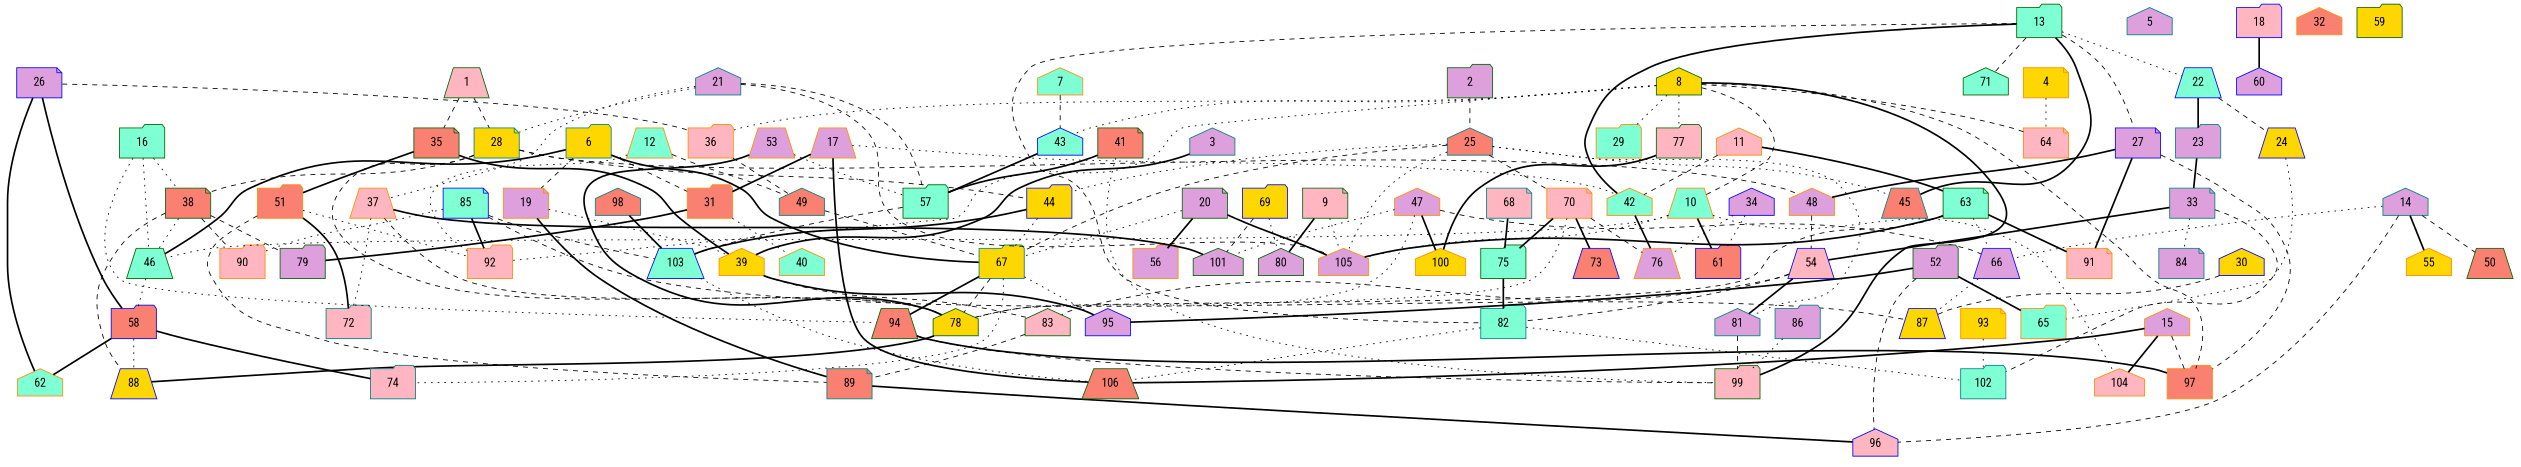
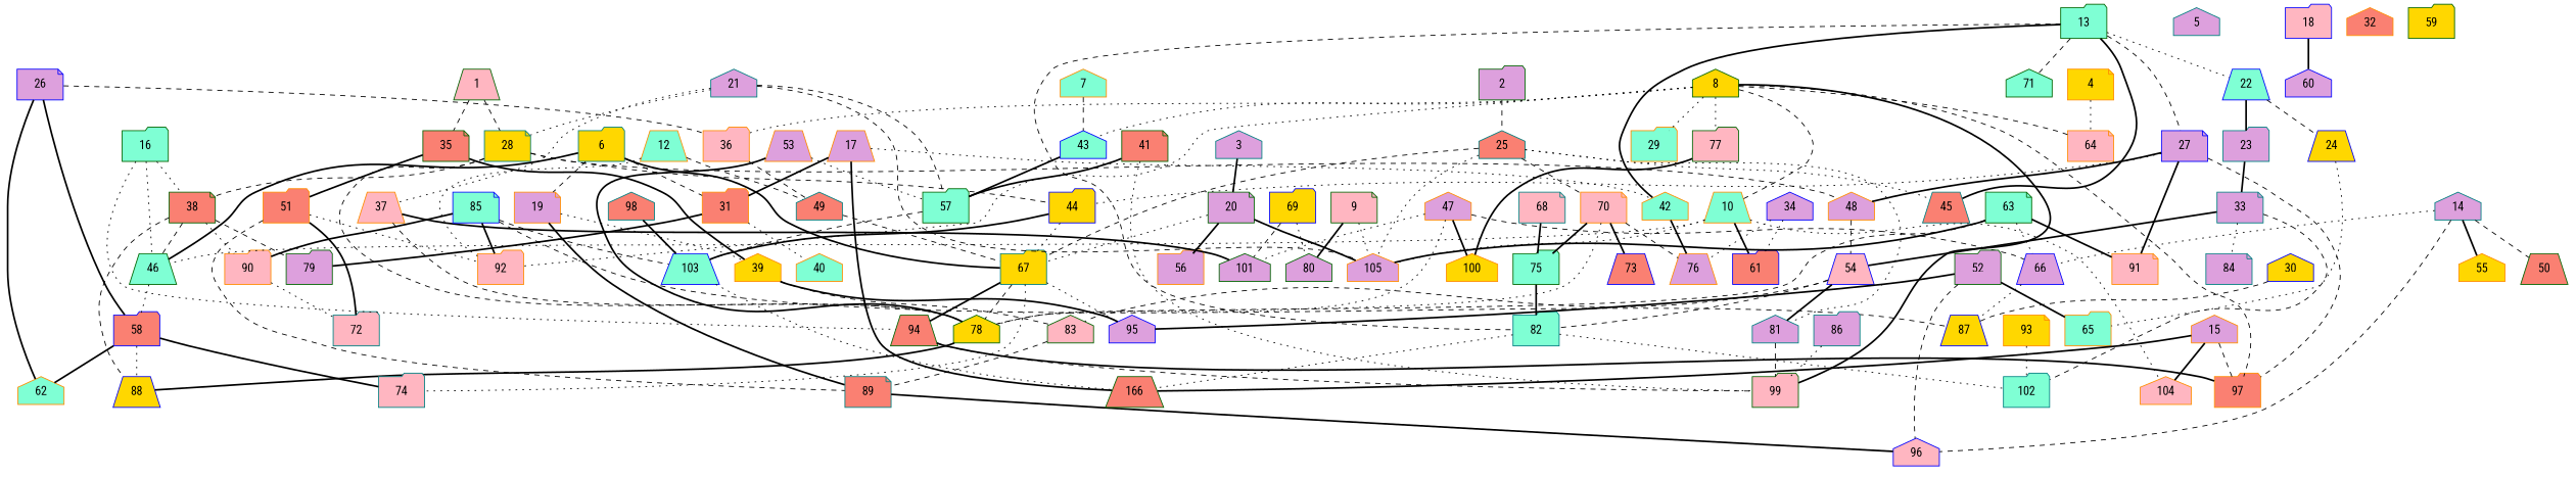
  graph {
    fontname="Roboto Condensed"
    node [color=darkorange fillcolor=plum fontname="Roboto Condensed" shape=house style=filled]
    edge [fontname="Roboto Condensed" style=bold]
    1 [color=darkgreen fillcolor=lightpink shape=trapezium]
    28 [color=teal fillcolor=gold shape=note]
    35 [color=darkgreen fillcolor=salmon shape=note]
    38 [color=darkgreen fillcolor=salmon shape=note]
    44 [color=blue fillcolor=gold shape=folder]
    48
    78 [color=darkgreen fillcolor=gold]
    39 [fillcolor=gold]
    51 [fillcolor=salmon shape=folder]
    2 [color=darkgreen shape=folder]
    25 [color=teal fillcolor=salmon]
    67 [color=teal fillcolor=gold shape=folder]
    105
    45 [color=teal fillcolor=salmon shape=trapezium]
    70 [fillcolor=lightpink shape=note]
    81 [color=teal]
    3 [color=teal]
    20 [color=darkgreen shape=note]
    56 [shape=folder]
    4 [fillcolor=gold shape=note]
    64 [fillcolor=lightpink shape=note]
    5 [color=teal]
    6 [color=teal fillcolor=gold shape=folder]
    19 [shape=note]
    31 [fillcolor=salmon shape=folder]
    46 [color=darkgreen fillcolor=aquamarine shape=trapezium]
    89 [color=teal fillcolor=salmon shape=note]
    40 [fillcolor=aquamarine]
    79 [color=darkgreen shape=folder]
    58 [color=blue fillcolor=salmon shape=folder]
    94 [color=darkgreen fillcolor=salmon shape=trapezium]
    95 [color=blue]
    74 [color=teal fillcolor=lightpink shape=folder]
    7 [fillcolor=aquamarine]
    43 [color=blue fillcolor=aquamarine]
    57 [color=darkgreen fillcolor=aquamarine shape=folder]
    8 [color=darkgreen fillcolor=gold]
    10 [fillcolor=aquamarine shape=trapezium]
    29 [fillcolor=aquamarine shape=folder]
    36 [fillcolor=lightpink shape=folder]
    77 [color=darkgreen fillcolor=lightpink shape=folder]
    92 [fillcolor=lightpink shape=folder]
    97 [fillcolor=salmon shape=folder]
    99 [color=darkgreen fillcolor=lightpink shape=folder]
    61 [color=blue fillcolor=salmon shape=folder]
    104 [fillcolor=lightpink]
    49 [color=teal fillcolor=salmon]
    100 [fillcolor=gold]
    9 [color=darkgreen fillcolor=lightpink shape=note]
    80 [color=darkgreen]
-   11 [fillcolor=lightpink]
    42 [fillcolor=aquamarine]
    63 [color=darkgreen fillcolor=aquamarine shape=note]
    76 [shape=trapezium]
    66 [color=blue shape=trapezium]
    91 [fillcolor=lightpink shape=note]
    12 [fillcolor=aquamarine shape=trapezium]
    13 [color=darkgreen fillcolor=aquamarine shape=folder]
    22 [color=blue fillcolor=aquamarine shape=trapezium]
    27 [color=blue shape=note]
    71 [color=darkgreen fillcolor=aquamarine]
    82 [color=teal fillcolor=aquamarine shape=folder]
    23 [color=teal shape=folder]
    24 [color=blue fillcolor=gold shape=trapezium]
-   106 [color=darkgreen fillcolor=salmon shape=trapezium]
+   106 [color=darkgreen fillcolor=salmon shape=trapezium label=166]
    102 [color=teal fillcolor=aquamarine shape=folder]
    14 [color=teal]
    50 [color=darkgreen fillcolor=salmon shape=trapezium]
    55 [fillcolor=gold]
    96 [color=blue fillcolor=lightpink]
    87 [color=blue fillcolor=gold shape=trapezium]
    15
    16 [color=darkgreen fillcolor=aquamarine shape=folder]
    88 [color=blue fillcolor=gold shape=trapezium]
    90 [fillcolor=lightpink shape=folder]
    17 [shape=trapezium]
    18 [color=blue fillcolor=lightpink shape=folder]
    60 [color=blue]
    83 [color=darkgreen fillcolor=lightpink]
    21 [color=teal]
    37 [fillcolor=lightpink shape=trapezium]
    72 [color=teal fillcolor=lightpink shape=folder]
    101 [color=darkgreen]
    103 [color=blue fillcolor=aquamarine shape=trapezium]
    33 [color=teal shape=note]
    65 [fillcolor=aquamarine shape=folder]
    54 [color=blue fillcolor=lightpink shape=trapezium]
    84 [color=teal shape=note]
    75 [color=darkgreen fillcolor=aquamarine shape=folder]
    73 [color=blue fillcolor=salmon shape=trapezium]
    26 [color=blue shape=note]
    62 [fillcolor=aquamarine]
    30 [color=blue fillcolor=gold]
    32 [fillcolor=salmon]
    34 [color=blue]
    41 [color=darkgreen fillcolor=salmon shape=note]
    47
    52 [color=darkgreen shape=folder]
    53 [shape=trapezium]
    59 [color=darkgreen fillcolor=gold shape=folder]
    68 [color=teal fillcolor=lightpink shape=note]
    69 [color=blue fillcolor=gold shape=folder]
    85 [color=blue fillcolor=aquamarine shape=note]
    86 [color=teal shape=folder]
    93 [fillcolor=gold shape=note]
    98 [color=teal fillcolor=salmon]
    1 -- 28 [style=dashed]
    1 -- 35 [style=dashed]
    28 -- 38 [style=dashed]
    28 -- 44 [style=dashed]
    28 -- 48 [style=dashed]
    28 -- 78 [style=dashed]
    35 -- 39
    35 -- 51
-   38 -- 46 [style=dotted]
+   38 -- 46 [style=dashed]
    38 -- 79 [style=dashed]
    38 -- 88 [style=dashed]
-   38 -- 90 [style=dashed]
+   38 -- 90 [style=dotted]
    44 -- 67 [style=dotted]
    44 -- 103
    48 -- 54 [style=dashed]
    78 -- 88
    39 -- 95
    39 -- 83 [style=dashed]
    51 -- 89 [style=dashed]
    51 -- 92 [style=dotted]
    51 -- 72
    2 -- 25 [style=dashed]
    25 -- 67 [style=dashed]
    25 -- 105 [style=dotted]
    25 -- 45 [style=dotted]
    25 -- 70 [style=dashed]
    25 -- 81 [style=dotted]
    67 -- 78 [style=dashed]
    67 -- 94
    67 -- 95 [style=dotted]
    67 -- 74 [style=dotted]
    70 -- 78 [style=dotted]
    70 -- 76 [style=dashed]
    70 -- 75
    70 -- 73
    81 -- 99 [style=dashed]
-   3 -- 39
+   3 -- 20
    20 -- 67 [style=dotted]
    20 -- 105
    20 -- 56
    4 -- 64 [style=dotted]
    6 -- 67
    6 -- 19 [style=dashed]
    6 -- 31 [style=dashed]
    6 -- 46
    19 -- 39 [style=dotted]
    19 -- 89
    31 -- 40 [style=dotted]
    31 -- 79
    46 -- 58 [style=dotted]
    89 -- 96
    58 -- 74
    58 -- 88 [style=dotted]
    58 -- 62
    94 -- 97
    94 -- 99 [style=dashed]
    7 -- 43 [style=dashed]
    43 -- 57
    57 -- 103 [style=dashed]
    8 -- 64 [style=dashed]
    8 -- 43 [style=dotted]
    8 -- 10 [style=dashed]
    8 -- 29 [style=dotted]
    8 -- 36 [style=dotted]
    8 -- 77 [style=dotted]
    8 -- 92 [style=dotted]
    8 -- 97 [style=dashed]
    8 -- 99
    10 -- 105 [style=dotted]
    10 -- 46 [style=dotted]
    10 -- 61
    10 -- 104 [style=dotted]
    36 -- 49 [style=dashed]
    77 -- 100
    49 -- 67 [style=dashed]
    9 -- 105 [style=dotted]
    9 -- 80
-   11 -- 42 [style=dashed]
-   11 -- 63
    42 -- 76
    63 -- 78 [style=dashed]
    63 -- 105
    63 -- 66 [style=dotted]
    63 -- 91
    66 -- 87 [style=dotted]
    12 -- 92 [style=dotted]
    12 -- 49 [style=dashed]
    13 -- 45
    13 -- 42
    13 -- 22 [style=dotted]
    13 -- 27 [style=dashed]
    13 -- 71 [style=dashed]
    13 -- 82 [style=dashed]
    22 -- 23
    22 -- 24 [style=dashed]
-   25 -- 44 [style=dotted]
+   27 -- 44 [style=dotted]
    27 -- 48
    27 -- 97 [style=dashed]
    27 -- 91
    82 -- 106 [style=dotted]
    82 -- 102 [style=dotted]
    23 -- 33
    24 -- 65 [style=dotted]
    14 -- 66 [style=dotted]
    14 -- 50 [style=dashed]
    14 -- 55
    14 -- 96 [style=dashed]
    15 -- 97 [style=dashed]
    15 -- 104
    15 -- 106
    16 -- 38 [style=dotted]
    16 -- 46 [style=dotted]
    16 -- 94 [style=dotted]
    17 -- 31
    17 -- 42 [style=dotted]
    17 -- 106
    18 -- 60
    83 -- 89 [style=dashed]
    21 -- 28 [style=dotted]
    21 -- 105 [style=dashed]
    21 -- 57 [style=dashed]
    21 -- 37 [style=dotted]
    37 -- 78 [style=dashed]
-   37 -- 72 [style=dotted]
+   90 -- 72 [style=dotted]
    37 -- 101
    103 -- 106 [style=dotted]
    33 -- 102 [style=dashed]
    33 -- 54
    33 -- 84 [style=dotted]
    54 -- 81
    54 -- 82 [style=dashed]
    54 -- 83 [style=dashed]
    75 -- 82
    26 -- 58
    26 -- 36 [style=dashed]
    26 -- 62
    30 -- 87 [style=dashed]
    34 -- 61 [style=dotted]
    34 -- 76 [style=dotted]
    41 -- 57
    41 -- 99 [style=dotted]
    47 -- 78 [style=dotted]
    47 -- 100
    47 -- 66 [style=dashed]
    47 -- 101 [style=dotted]
    52 -- 95
    52 -- 96 [style=dashed]
    52 -- 65
    53 -- 78
    53 -- 57 [style=dotted]
    68 -- 75
    69 -- 80 [style=dotted]
    69 -- 101 [style=dashed]
    85 -- 92
    85 -- 87 [style=dashed]
-   85 -- 90 [style=dotted]
+   85 -- 90
    85 -- 103 [style=dashed]
    86 -- 99 [style=dotted]
    93 -- 102 [style=dotted]
    98 -- 103
  }
